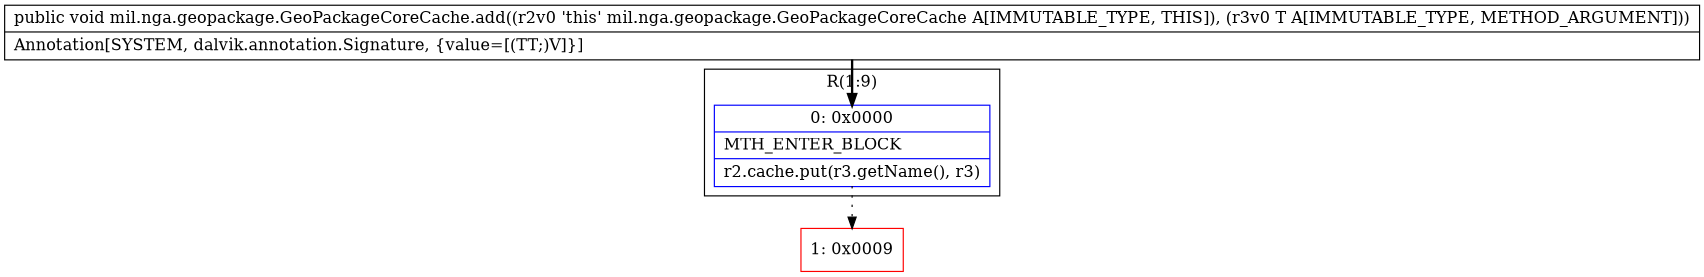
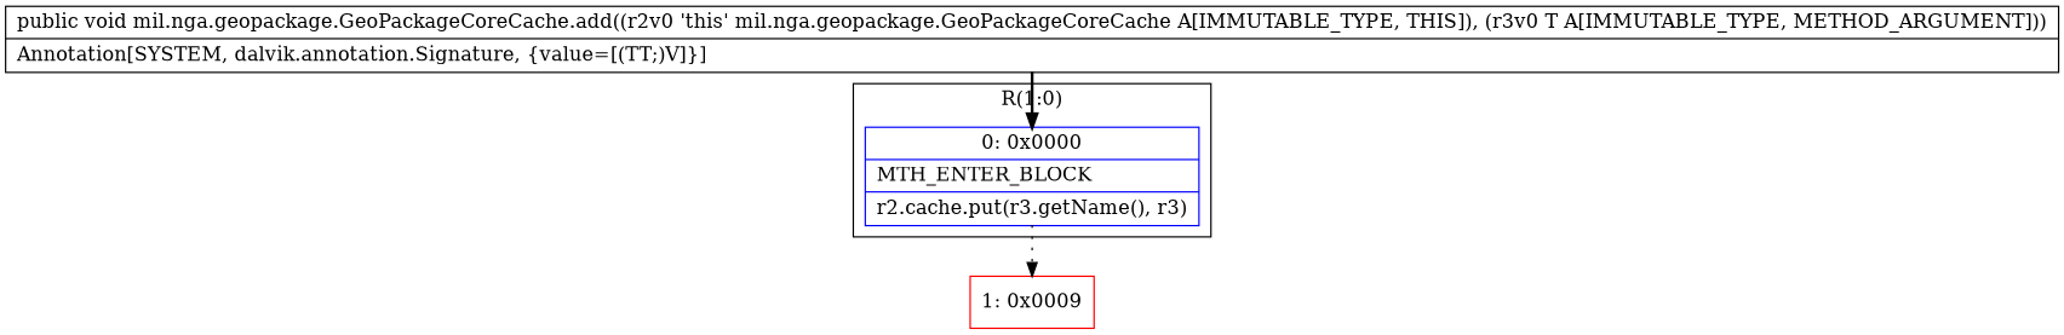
  digraph {
    node [shape=record]
    n1 [color=blue label="{0\:\ 0x0000|MTH_ENTER_BLOCK\l|r2.cache.put(r3.getName(), r3)\l}"]
    n2 [color=red label="{1\:\ 0x0009}"]
    n3 [label="{public void mil.nga.geopackage.GeoPackageCoreCache.add((r2v0 'this' mil.nga.geopackage.GeoPackageCoreCache A[IMMUTABLE_TYPE, THIS]), (r3v0 T A[IMMUTABLE_TYPE, METHOD_ARGUMENT]))  | Annotation[SYSTEM, dalvik.annotation.Signature, \{value=[(TT;)V]\}]\l}"]
    subgraph cluster_1 {
-     label="R(1:9)"
+     label="R(1:0)"
      n1
    }
    n1 -> n2 [style=dotted]
    n3 -> n1 [style=bold]
  }
